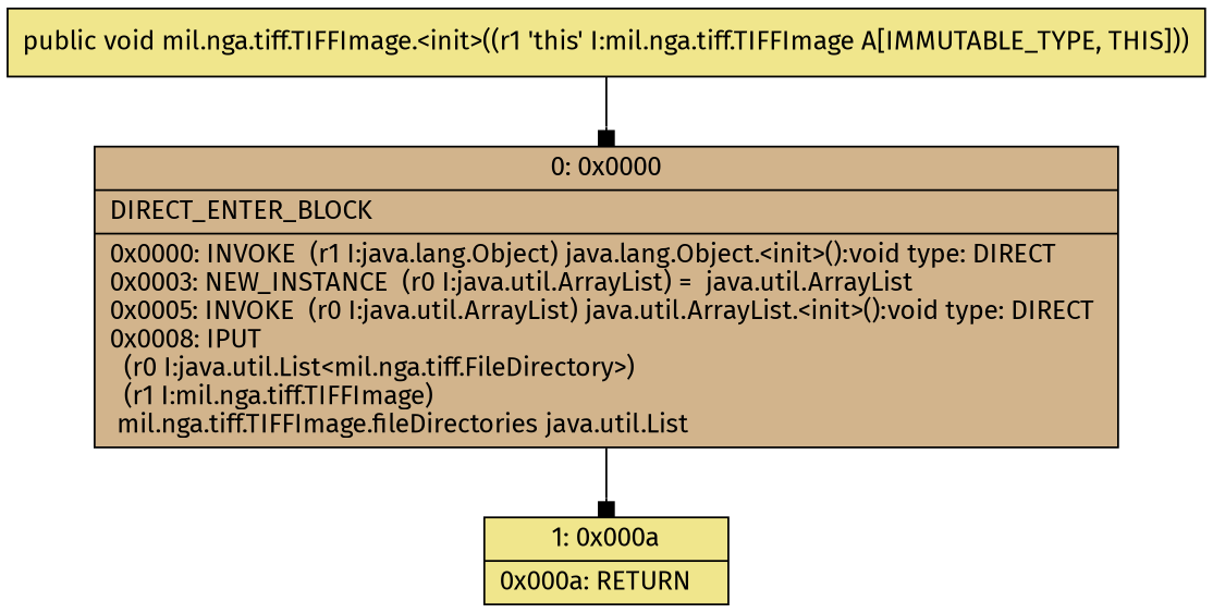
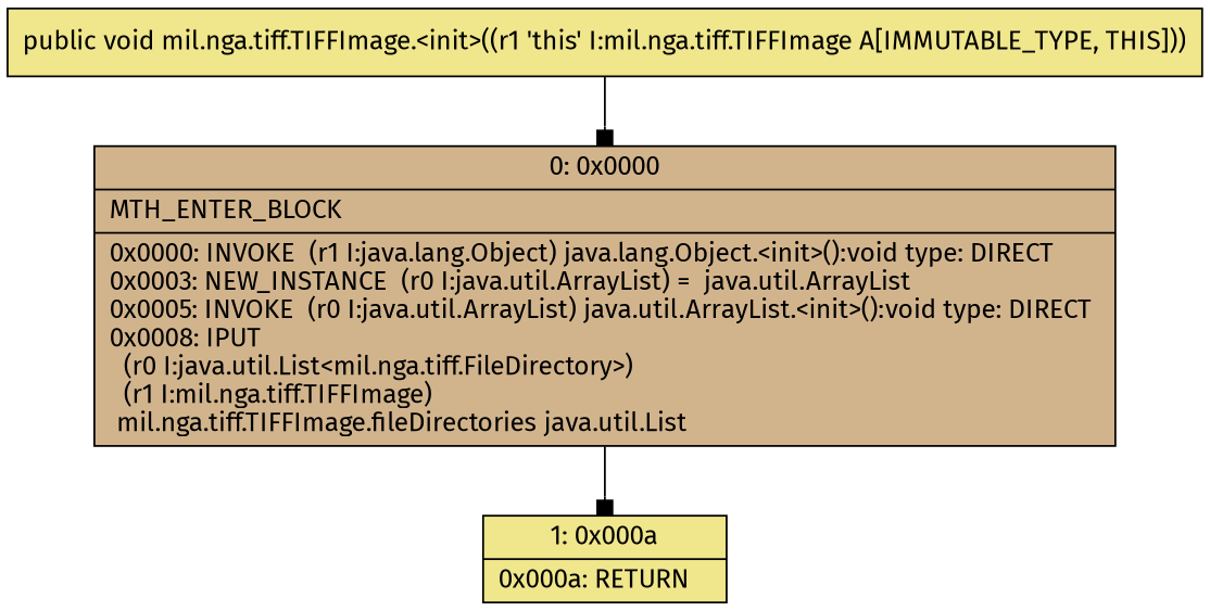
  digraph {
    fontname="Fira Sans"
    node [shape=record style=filled fillcolor=khaki fontname="Fira Sans"]
    edge [arrowhead=box fontname="Fira Sans"]
-   n1 [label="{0\:\ 0x0000|DIRECT_ENTER_BLOCK\l|0x0000: INVOKE  (r1 I:java.lang.Object) java.lang.Object.\<init\>():void type: DIRECT \l0x0003: NEW_INSTANCE  (r0 I:java.util.ArrayList) =  java.util.ArrayList \l0x0005: INVOKE  (r0 I:java.util.ArrayList) java.util.ArrayList.\<init\>():void type: DIRECT \l0x0008: IPUT  \l  (r0 I:java.util.List\<mil.nga.tiff.FileDirectory\>)\l  (r1 I:mil.nga.tiff.TIFFImage)\l mil.nga.tiff.TIFFImage.fileDirectories java.util.List \l}" fillcolor=tan]
+   n1 [label="{0\:\ 0x0000|MTH_ENTER_BLOCK\l|0x0000: INVOKE  (r1 I:java.lang.Object) java.lang.Object.\<init\>():void type: DIRECT \l0x0003: NEW_INSTANCE  (r0 I:java.util.ArrayList) =  java.util.ArrayList \l0x0005: INVOKE  (r0 I:java.util.ArrayList) java.util.ArrayList.\<init\>():void type: DIRECT \l0x0008: IPUT  \l  (r0 I:java.util.List\<mil.nga.tiff.FileDirectory\>)\l  (r1 I:mil.nga.tiff.TIFFImage)\l mil.nga.tiff.TIFFImage.fileDirectories java.util.List \l}" fillcolor=tan]
    n2 [label="{1\:\ 0x000a|0x000a: RETURN   \l}"]
    n3 [label="{public void mil.nga.tiff.TIFFImage.\<init\>((r1 'this' I:mil.nga.tiff.TIFFImage A[IMMUTABLE_TYPE, THIS])) }"]
    n1 -> n2
    n3 -> n1
  }
